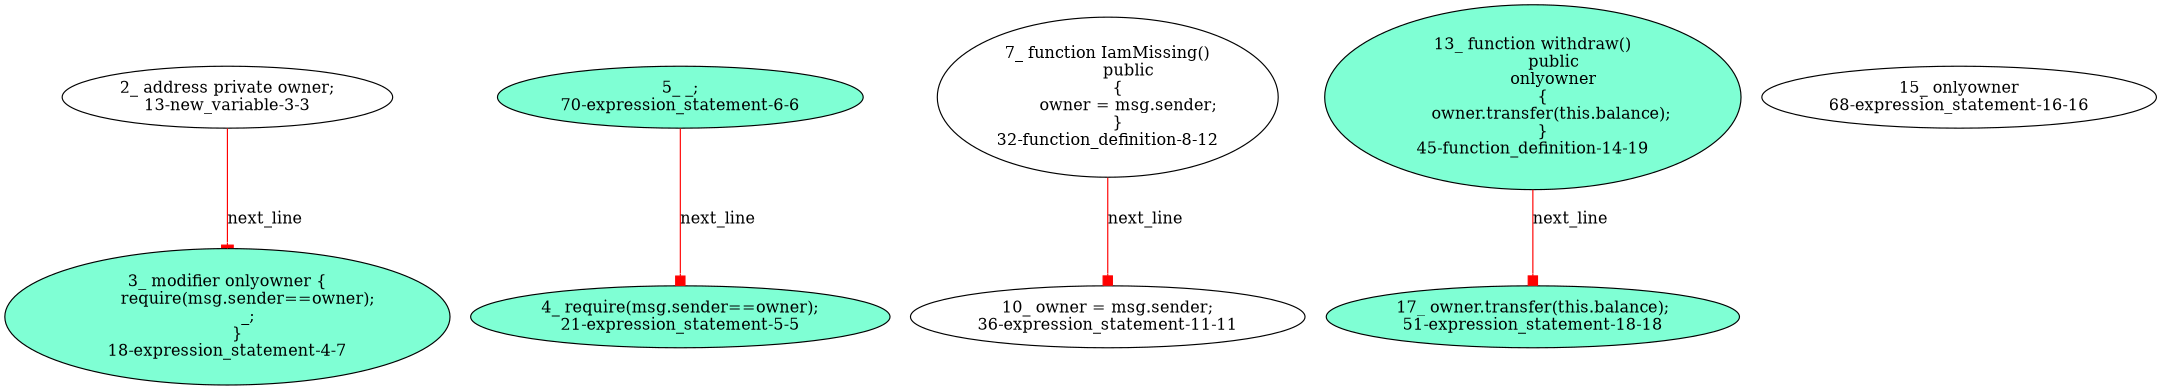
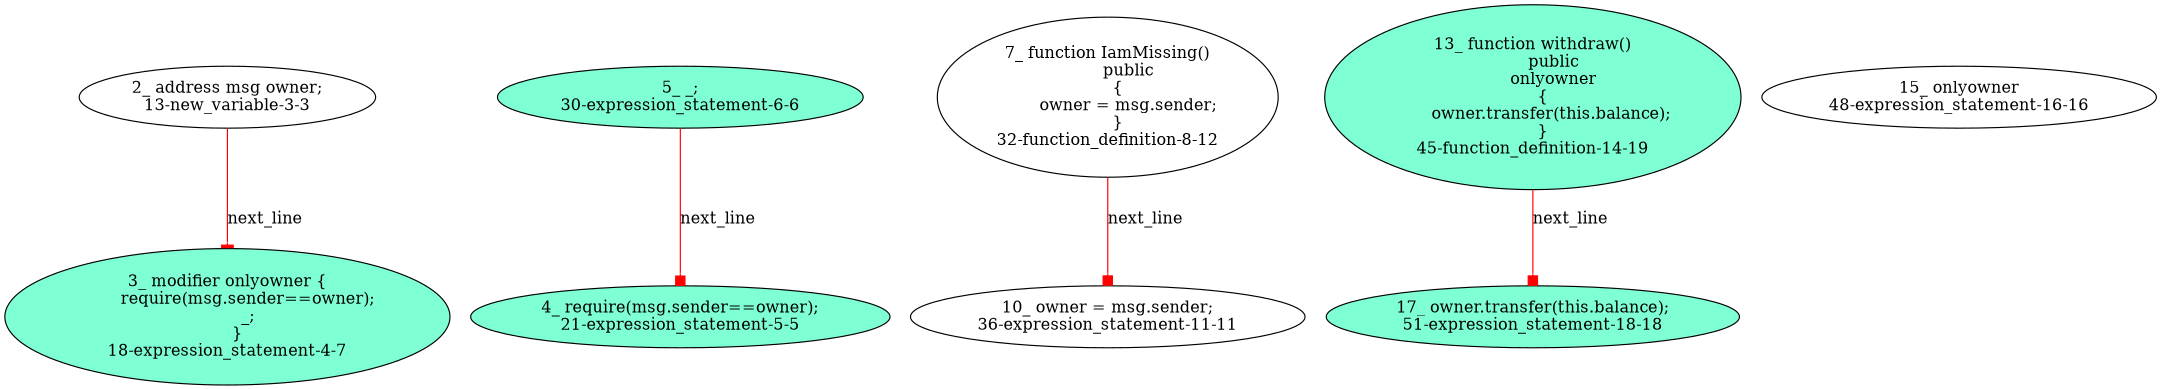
  digraph {
    node [fillcolor=aquamarine style=filled type_label=expression_statement]
    edge [arrowhead=box color=red controlflow_type=next_line edge_type=CFG_edge]
-   n1 [code="address private owner;" fillcolor=white label="2_ address private owner;\n13-new_variable-3-3" type_label=new_variable]
+   n1 [code="address private owner;" fillcolor=white label="2_ address msg owner;\n13-new_variable-3-3" type_label=new_variable]
    n2 [code="modifier onlyowner {\n        require(msg.sender==owner);\n        _;\n    }" label="3_ modifier onlyowner {\n        require(msg.sender==owner);\n        _;\n    }\n18-expression_statement-4-7"]
    n3 [code="require(msg.sender==owner);" label="4_ require(msg.sender==owner);\n21-expression_statement-5-5"]
-   n4 [code="_;" label="5_ _;\n70-expression_statement-6-6"]
+   n4 [code="_;" label="5_ _;\n30-expression_statement-6-6"]
    n5 [code="function IamMissing()\n        public\n    {\n        owner = msg.sender;\n    }" fillcolor=white label="7_ function IamMissing()\n        public\n    {\n        owner = msg.sender;\n    }\n32-function_definition-8-12" method="IamMissing()" type_label=function_definition]
    n6 [code="owner = msg.sender;" fillcolor=white label="10_ owner = msg.sender;\n36-expression_statement-11-11" method="IamMissing()"]
    n7 [code="function withdraw()\n        public\n        onlyowner\n    {\n       owner.transfer(this.balance);\n    }" label="13_ function withdraw()\n        public\n        onlyowner\n    {\n       owner.transfer(this.balance);\n    }\n45-function_definition-14-19" method="withdraw()" type_label=function_definition]
    n8 [code="owner.transfer(this.balance);" label="17_ owner.transfer(this.balance);\n51-expression_statement-18-18" method="withdraw()"]
-   n9 [code=onlyowner fillcolor=white label="15_ onlyowner\n68-expression_statement-16-16" method="withdraw()"]
+   n9 [code=onlyowner fillcolor=white label="15_ onlyowner\n48-expression_statement-16-16" method="withdraw()"]
    n1 -> n2 [arrowhead=tee label=next_line]
    n4 -> n3 [label=next_line]
    n5 -> n6 [label=next_line]
    n7 -> n8 [label=next_line]
  }
